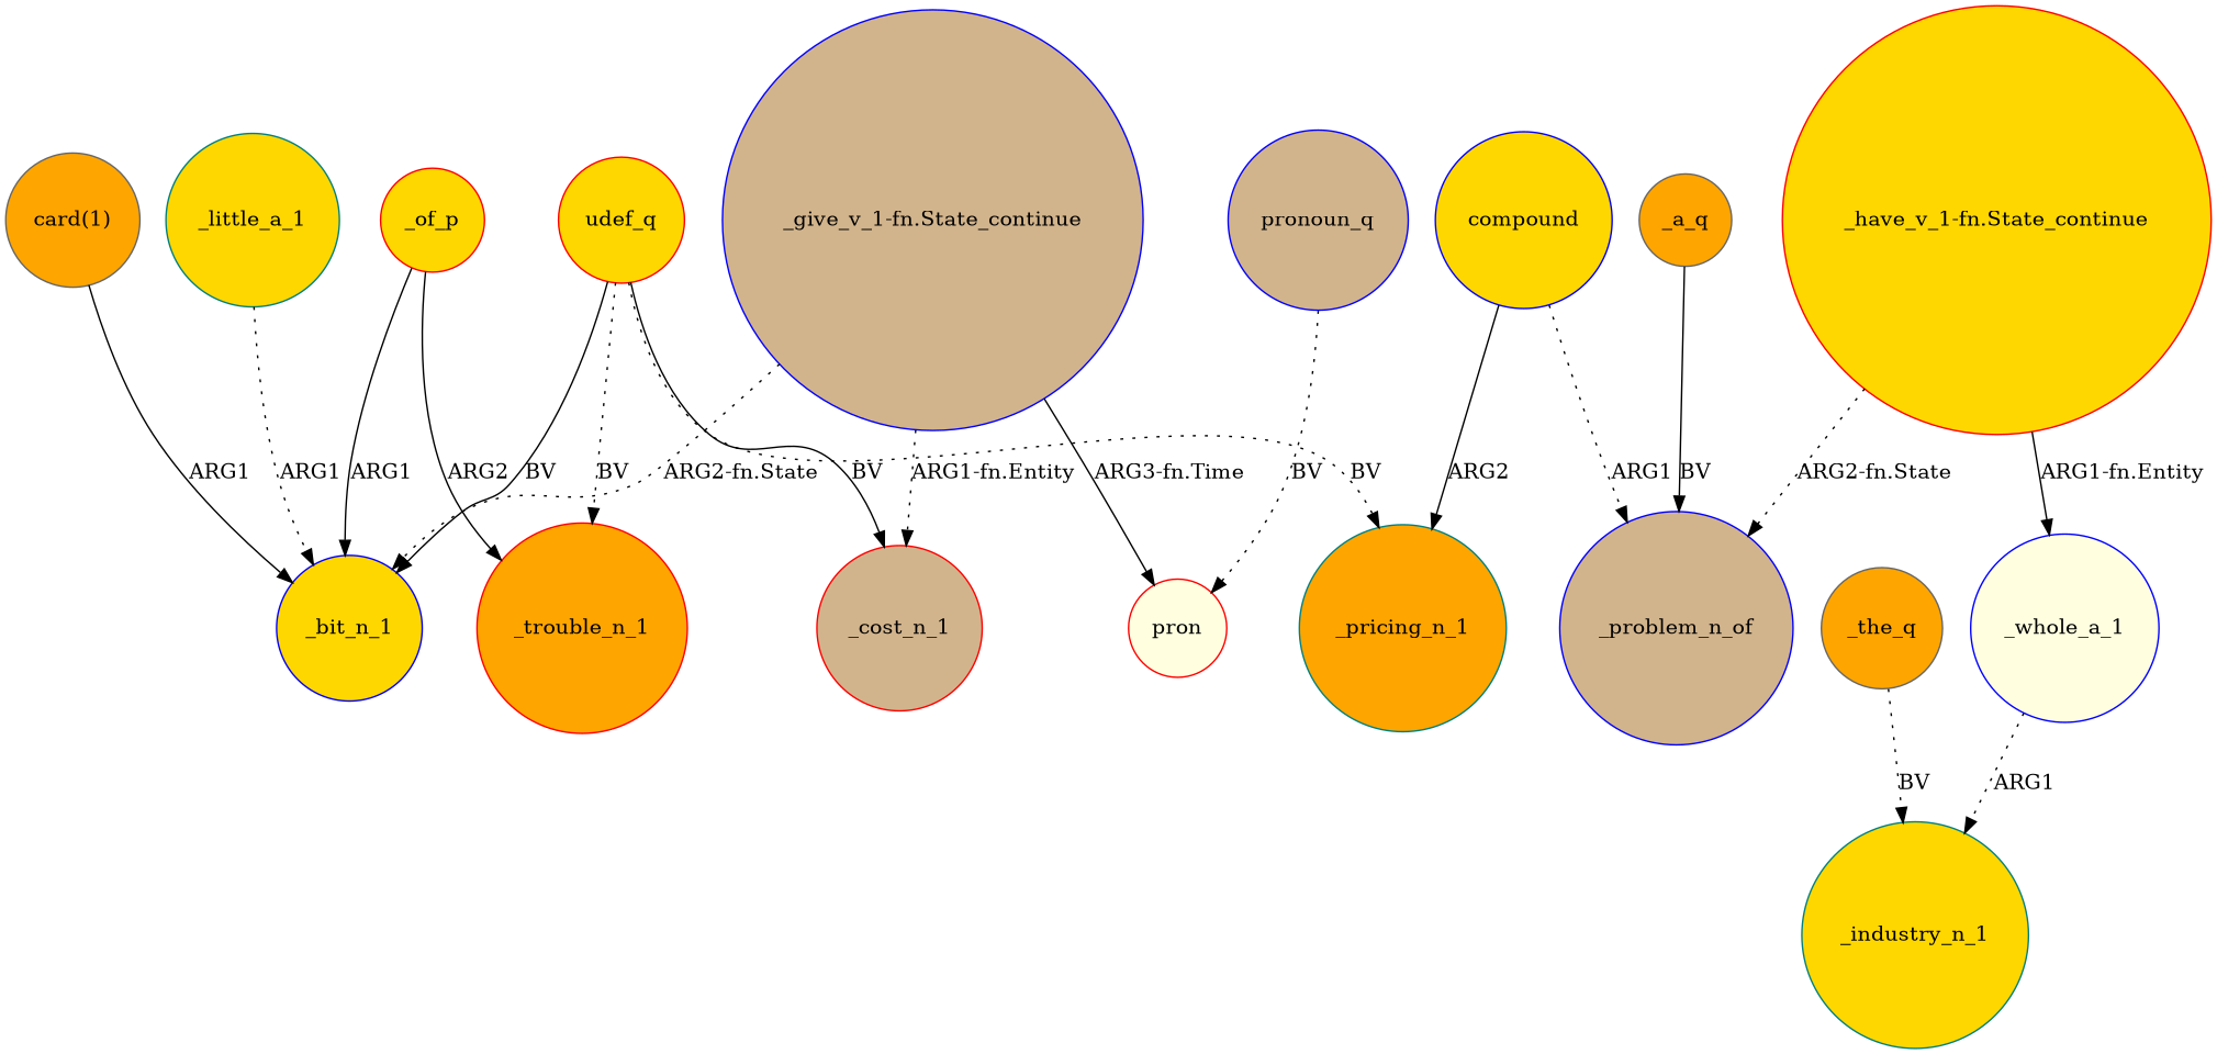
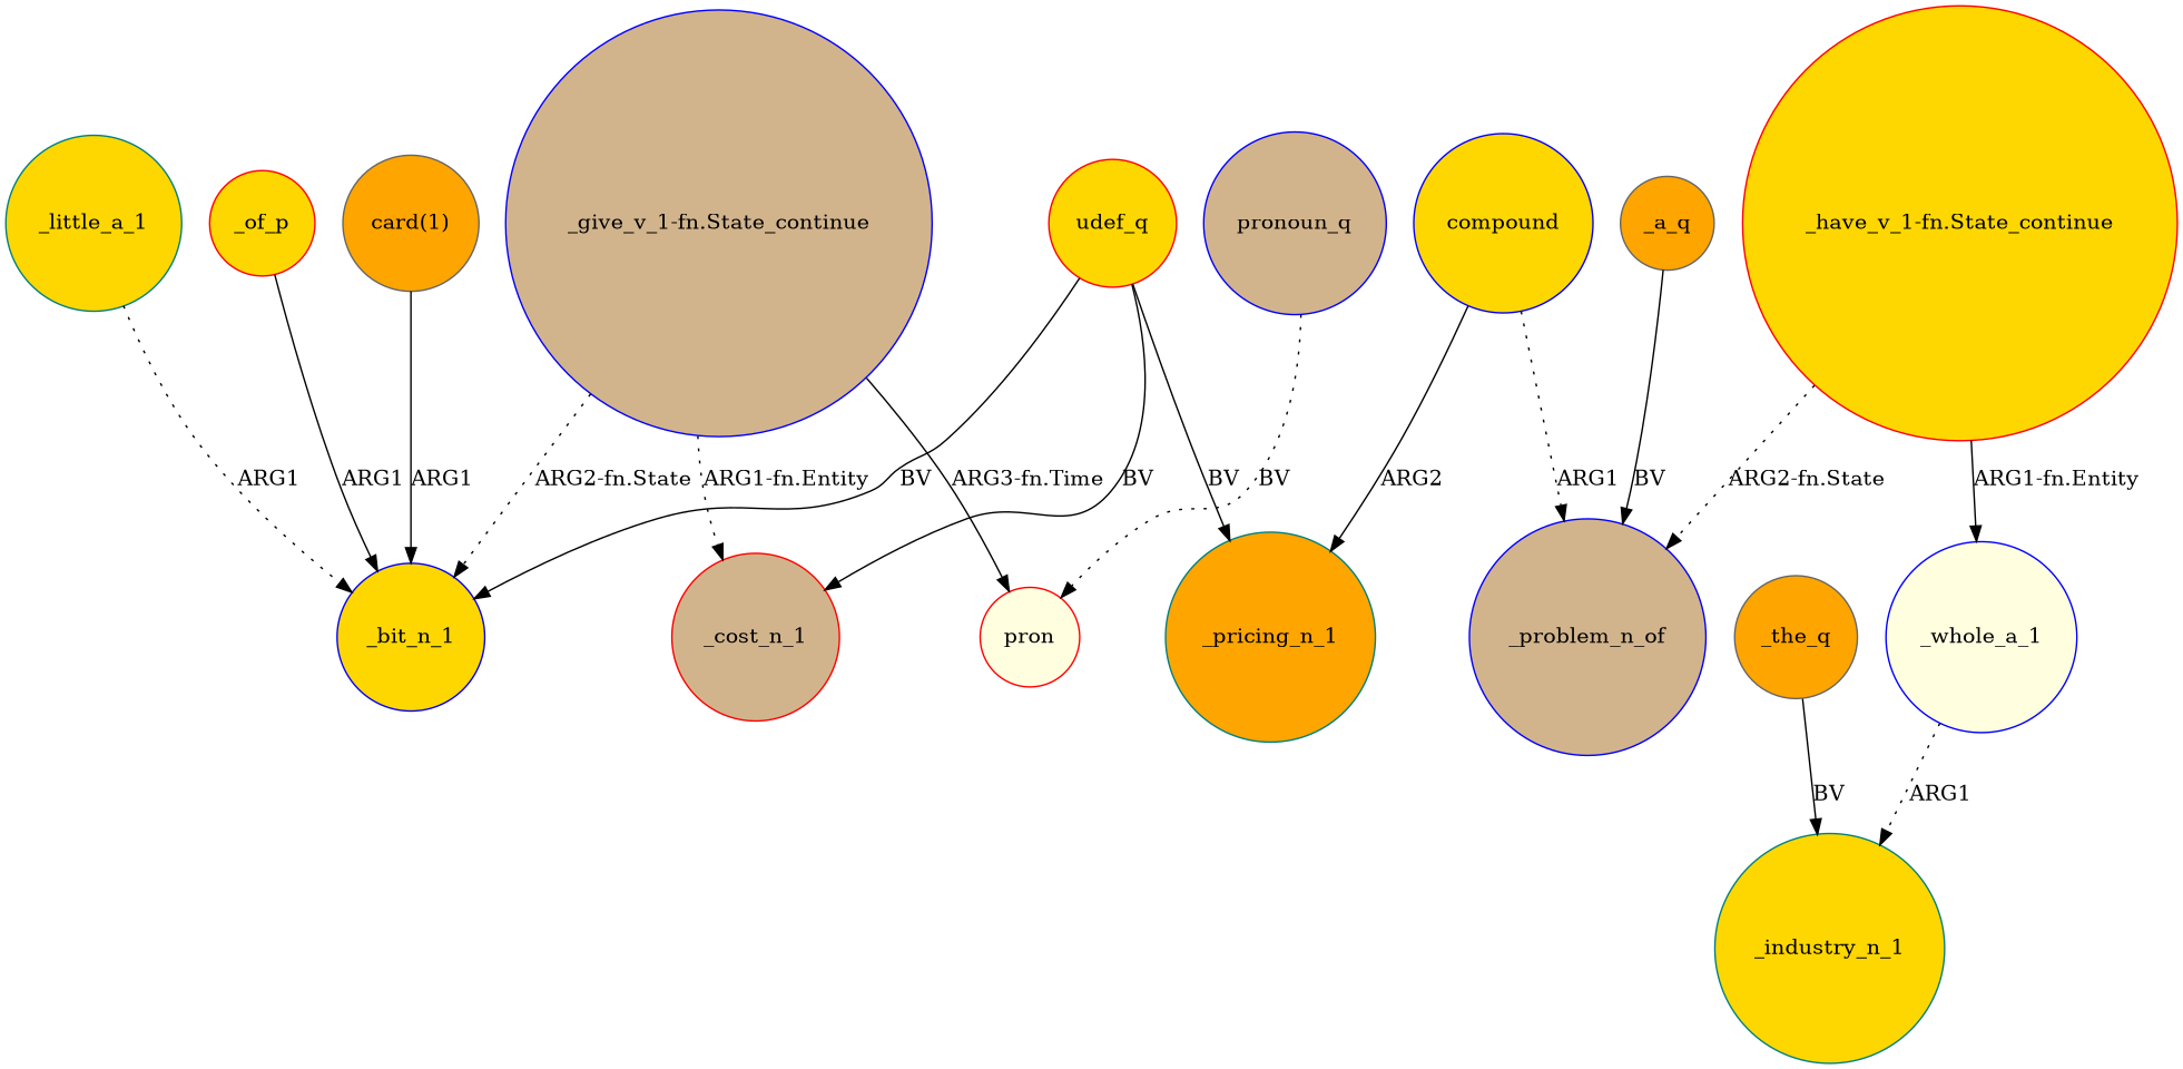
  digraph {
    node [color=blue fillcolor=gold shape=circle style=filled]
    edge [style=solid]
    "_give_v_1-fn.State_continue" [fillcolor=tan]
    _bit_n_1
    pron [color=red fillcolor=lightyellow]
    _cost_n_1 [color=red fillcolor=tan]
    compound
    _pricing_n_1 [color=teal fillcolor=orange]
    _problem_n_of [fillcolor=tan]
    _little_a_1 [color=teal]
    "_have_v_1-fn.State_continue" [color=red]
    _whole_a_1 [fillcolor=lightyellow]
    _industry_n_1 [color=teal]
    _of_p [color=red]
-   _trouble_n_1 [color=red fillcolor=orange]
    udef_q [color=red]
    pronoun_q [fillcolor=tan]
    "card(1)" [color=gray40 fillcolor=orange]
    _a_q [color=gray40 fillcolor=orange]
    _the_q [color=gray40 fillcolor=orange]
    "_give_v_1-fn.State_continue" -> _bit_n_1 [label="ARG2-fn.State" style=dotted]
    "_give_v_1-fn.State_continue" -> pron [label="ARG3-fn.Time"]
    "_give_v_1-fn.State_continue" -> _cost_n_1 [label="ARG1-fn.Entity" style=dotted]
    compound -> _pricing_n_1 [label=ARG2]
    compound -> _problem_n_of [label=ARG1 style=dotted]
    _little_a_1 -> _bit_n_1 [label=ARG1 style=dotted]
    "_have_v_1-fn.State_continue" -> _problem_n_of [label="ARG2-fn.State" style=dotted]
    "_have_v_1-fn.State_continue" -> _whole_a_1 [label="ARG1-fn.Entity"]
    _whole_a_1 -> _industry_n_1 [label=ARG1 style=dotted]
    _of_p -> _bit_n_1 [label=ARG1]
-   _of_p -> _trouble_n_1 [label=ARG2]
    udef_q -> _bit_n_1 [label=BV]
    udef_q -> _cost_n_1 [label=BV]
-   udef_q -> _pricing_n_1 [label=BV style=dotted]
-   udef_q -> _trouble_n_1 [label=BV style=dotted]
+   udef_q -> _pricing_n_1 [label=BV]
    pronoun_q -> pron [label=BV style=dotted]
    "card(1)" -> _bit_n_1 [label=ARG1]
    _a_q -> _problem_n_of [label=BV]
-   _the_q -> _industry_n_1 [label=BV style=dotted]
+   _the_q -> _industry_n_1 [label=BV]
  }
